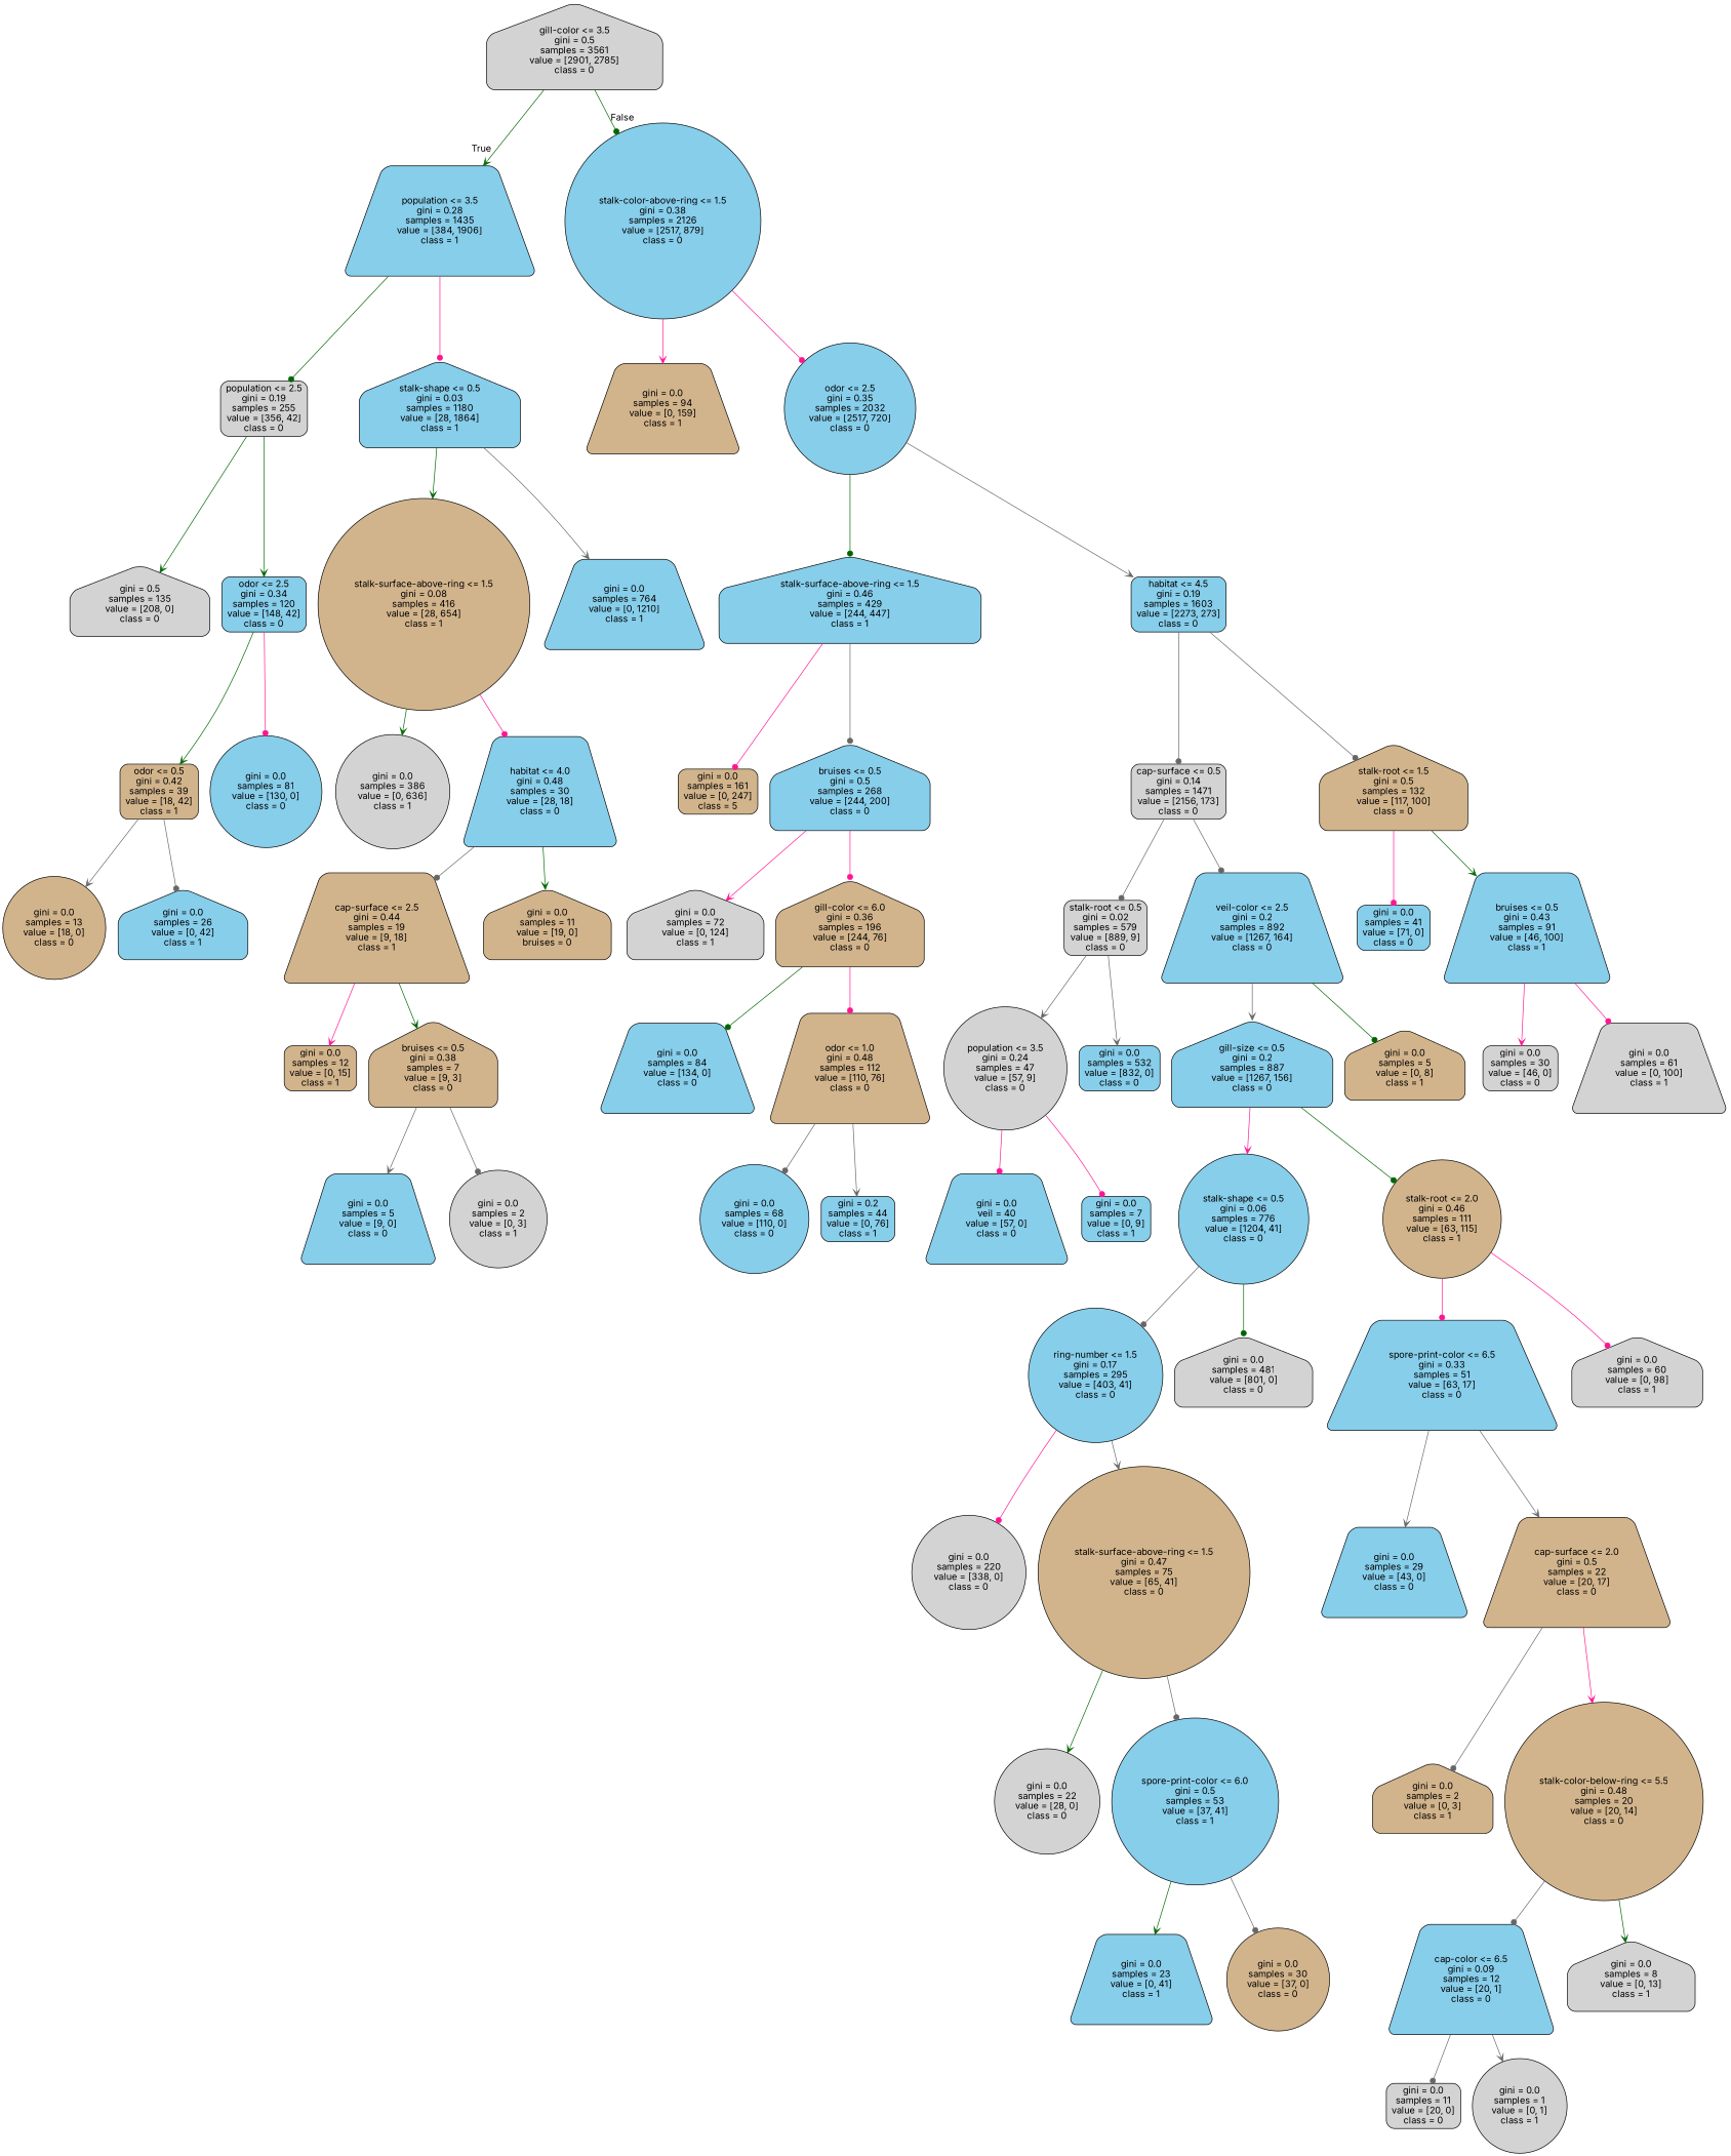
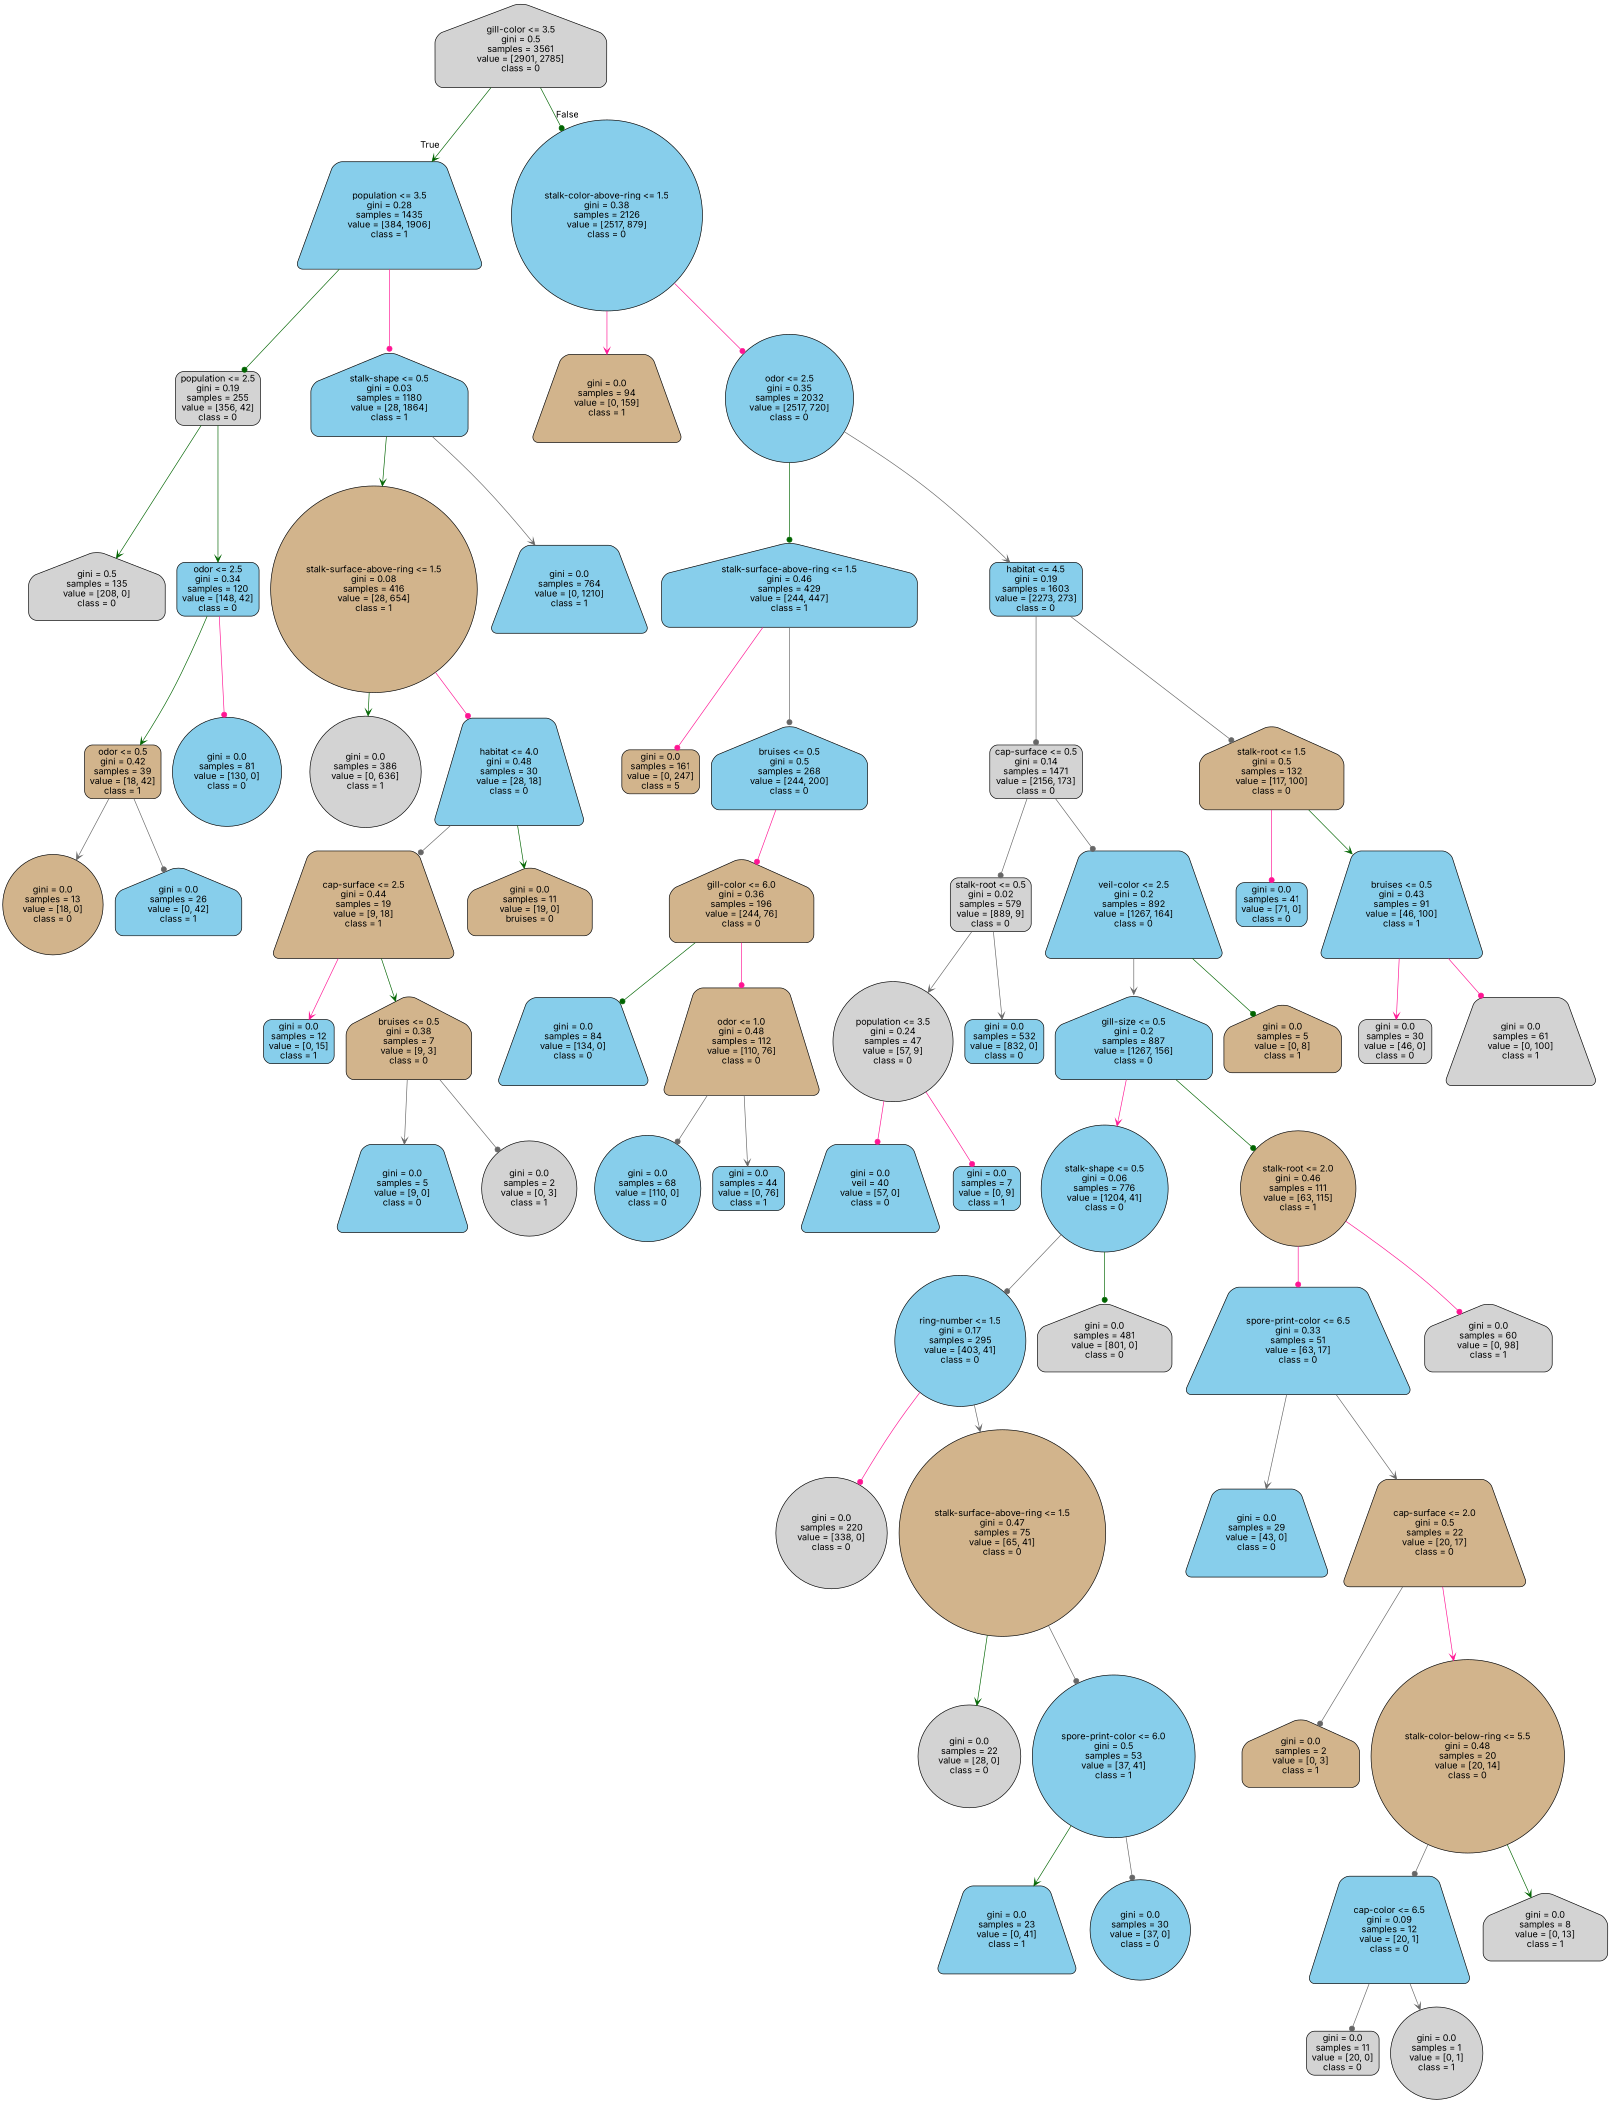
  digraph {
    fontname=Inter
    node [color=black fillcolor=skyblue fontname=Inter shape=circle style="filled, rounded"]
    edge [arrowhead=dot color=gray40 fontname=Inter]
    n1 [fillcolor=lightgrey label="gill-color <= 3.5\ngini = 0.5\nsamples = 3561\nvalue = [2901, 2785]\nclass = 0" shape=house]
    n2 [label="population <= 3.5\ngini = 0.28\nsamples = 1435\nvalue = [384, 1906]\nclass = 1" shape=trapezium]
    n3 [label="stalk-color-above-ring <= 1.5\ngini = 0.38\nsamples = 2126\nvalue = [2517, 879]\nclass = 0"]
    n4 [fillcolor=lightgrey label="population <= 2.5\ngini = 0.19\nsamples = 255\nvalue = [356, 42]\nclass = 0" shape=box]
    n5 [label="stalk-shape <= 0.5\ngini = 0.03\nsamples = 1180\nvalue = [28, 1864]\nclass = 1" shape=house]
    n6 [fillcolor=tan label="gini = 0.0\nsamples = 94\nvalue = [0, 159]\nclass = 1" shape=trapezium]
    n7 [label="odor <= 2.5\ngini = 0.35\nsamples = 2032\nvalue = [2517, 720]\nclass = 0"]
    n8 [fillcolor=lightgrey label="gini = 0.5\nsamples = 135\nvalue = [208, 0]\nclass = 0" shape=house]
    n9 [label="odor <= 2.5\ngini = 0.34\nsamples = 120\nvalue = [148, 42]\nclass = 0" shape=box]
    n10 [fillcolor=tan label="stalk-surface-above-ring <= 1.5\ngini = 0.08\nsamples = 416\nvalue = [28, 654]\nclass = 1"]
    n11 [label="gini = 0.0\nsamples = 764\nvalue = [0, 1210]\nclass = 1" shape=trapezium]
    n12 [fillcolor=tan label="odor <= 0.5\ngini = 0.42\nsamples = 39\nvalue = [18, 42]\nclass = 1" shape=box]
    n13 [label="gini = 0.0\nsamples = 81\nvalue = [130, 0]\nclass = 0"]
    n14 [fillcolor=tan label="gini = 0.0\nsamples = 13\nvalue = [18, 0]\nclass = 0"]
    n15 [label="gini = 0.0\nsamples = 26\nvalue = [0, 42]\nclass = 1" shape=house]
    n16 [fillcolor=lightgrey label="gini = 0.0\nsamples = 386\nvalue = [0, 636]\nclass = 1"]
    n17 [label="habitat <= 4.0\ngini = 0.48\nsamples = 30\nvalue = [28, 18]\nclass = 0" shape=trapezium]
    n18 [fillcolor=tan label="cap-surface <= 2.5\ngini = 0.44\nsamples = 19\nvalue = [9, 18]\nclass = 1" shape=trapezium]
    n19 [fillcolor=tan label="gini = 0.0\nsamples = 11\nvalue = [19, 0]\nbruises = 0" shape=house]
-   n20 [fillcolor=tan label="gini = 0.0\nsamples = 12\nvalue = [0, 15]\nclass = 1" shape=box]
+   n20 [label="gini = 0.0\nsamples = 12\nvalue = [0, 15]\nclass = 1" shape=box]
    n21 [fillcolor=tan label="bruises <= 0.5\ngini = 0.38\nsamples = 7\nvalue = [9, 3]\nclass = 0" shape=house]
    n22 [label="gini = 0.0\nsamples = 5\nvalue = [9, 0]\nclass = 0" shape=trapezium]
    n23 [fillcolor=lightgrey label="gini = 0.0\nsamples = 2\nvalue = [0, 3]\nclass = 1"]
    n24 [label="stalk-surface-above-ring <= 1.5\ngini = 0.46\nsamples = 429\nvalue = [244, 447]\nclass = 1" shape=house]
    n25 [label="habitat <= 4.5\ngini = 0.19\nsamples = 1603\nvalue = [2273, 273]\nclass = 0" shape=box]
    n26 [fillcolor=tan label="gini = 0.0\nsamples = 161\nvalue = [0, 247]\nclass = 5" shape=box]
    n27 [label="bruises <= 0.5\ngini = 0.5\nsamples = 268\nvalue = [244, 200]\nclass = 0" shape=house]
    n28 [fillcolor=lightgrey label="cap-surface <= 0.5\ngini = 0.14\nsamples = 1471\nvalue = [2156, 173]\nclass = 0" shape=box]
    n29 [fillcolor=tan label="stalk-root <= 1.5\ngini = 0.5\nsamples = 132\nvalue = [117, 100]\nclass = 0" shape=house]
-   n30 [fillcolor=lightgrey label="gini = 0.0\nsamples = 72\nvalue = [0, 124]\nclass = 1" shape=house]
    n31 [fillcolor=tan label="gill-color <= 6.0\ngini = 0.36\nsamples = 196\nvalue = [244, 76]\nclass = 0" shape=house]
    n32 [label="gini = 0.0\nsamples = 84\nvalue = [134, 0]\nclass = 0" shape=trapezium]
    n33 [fillcolor=tan label="odor <= 1.0\ngini = 0.48\nsamples = 112\nvalue = [110, 76]\nclass = 0" shape=trapezium]
    n34 [label="gini = 0.0\nsamples = 68\nvalue = [110, 0]\nclass = 0"]
-   n35 [label="gini = 0.2\nsamples = 44\nvalue = [0, 76]\nclass = 1" shape=box]
+   n35 [label="gini = 0.0\nsamples = 44\nvalue = [0, 76]\nclass = 1" shape=box]
    n36 [fillcolor=lightgrey label="stalk-root <= 0.5\ngini = 0.02\nsamples = 579\nvalue = [889, 9]\nclass = 0" shape=box]
    n37 [label="veil-color <= 2.5\ngini = 0.2\nsamples = 892\nvalue = [1267, 164]\nclass = 0" shape=trapezium]
    n38 [label="gini = 0.0\nsamples = 41\nvalue = [71, 0]\nclass = 0" shape=box]
    n39 [label="bruises <= 0.5\ngini = 0.43\nsamples = 91\nvalue = [46, 100]\nclass = 1" shape=trapezium]
    n40 [fillcolor=lightgrey label="population <= 3.5\ngini = 0.24\nsamples = 47\nvalue = [57, 9]\nclass = 0"]
    n41 [label="gini = 0.0\nsamples = 532\nvalue = [832, 0]\nclass = 0" shape=box]
    n42 [label="gill-size <= 0.5\ngini = 0.2\nsamples = 887\nvalue = [1267, 156]\nclass = 0" shape=house]
    n43 [fillcolor=tan label="gini = 0.0\nsamples = 5\nvalue = [0, 8]\nclass = 1" shape=house]
    n44 [label="gini = 0.0\nveil = 40\nvalue = [57, 0]\nclass = 0" shape=trapezium]
    n45 [label="gini = 0.0\nsamples = 7\nvalue = [0, 9]\nclass = 1" shape=box]
    n46 [label="stalk-shape <= 0.5\ngini = 0.06\nsamples = 776\nvalue = [1204, 41]\nclass = 0"]
    n47 [fillcolor=tan label="stalk-root <= 2.0\ngini = 0.46\nsamples = 111\nvalue = [63, 115]\nclass = 1"]
    n48 [label="ring-number <= 1.5\ngini = 0.17\nsamples = 295\nvalue = [403, 41]\nclass = 0"]
    n49 [fillcolor=lightgrey label="gini = 0.0\nsamples = 481\nvalue = [801, 0]\nclass = 0" shape=house]
    n50 [label="spore-print-color <= 6.5\ngini = 0.33\nsamples = 51\nvalue = [63, 17]\nclass = 0" shape=trapezium]
    n51 [fillcolor=lightgrey label="gini = 0.0\nsamples = 60\nvalue = [0, 98]\nclass = 1" shape=house]
    n52 [fillcolor=lightgrey label="gini = 0.0\nsamples = 220\nvalue = [338, 0]\nclass = 0"]
    n53 [fillcolor=tan label="stalk-surface-above-ring <= 1.5\ngini = 0.47\nsamples = 75\nvalue = [65, 41]\nclass = 0"]
    n54 [fillcolor=lightgrey label="gini = 0.0\nsamples = 22\nvalue = [28, 0]\nclass = 0"]
    n55 [label="spore-print-color <= 6.0\ngini = 0.5\nsamples = 53\nvalue = [37, 41]\nclass = 1"]
    n56 [label="gini = 0.0\nsamples = 23\nvalue = [0, 41]\nclass = 1" shape=trapezium]
-   n57 [fillcolor=tan label="gini = 0.0\nsamples = 30\nvalue = [37, 0]\nclass = 0"]
+   n57 [label="gini = 0.0\nsamples = 30\nvalue = [37, 0]\nclass = 0"]
    n58 [label="gini = 0.0\nsamples = 29\nvalue = [43, 0]\nclass = 0" shape=trapezium]
    n59 [fillcolor=tan label="cap-surface <= 2.0\ngini = 0.5\nsamples = 22\nvalue = [20, 17]\nclass = 0" shape=trapezium]
    n60 [fillcolor=tan label="gini = 0.0\nsamples = 2\nvalue = [0, 3]\nclass = 1" shape=house]
    n61 [fillcolor=tan label="stalk-color-below-ring <= 5.5\ngini = 0.48\nsamples = 20\nvalue = [20, 14]\nclass = 0"]
    n62 [label="cap-color <= 6.5\ngini = 0.09\nsamples = 12\nvalue = [20, 1]\nclass = 0" shape=trapezium]
    n63 [fillcolor=lightgrey label="gini = 0.0\nsamples = 8\nvalue = [0, 13]\nclass = 1" shape=house]
    n64 [fillcolor=lightgrey label="gini = 0.0\nsamples = 11\nvalue = [20, 0]\nclass = 0" shape=box]
    n65 [fillcolor=lightgrey label="gini = 0.0\nsamples = 1\nvalue = [0, 1]\nclass = 1"]
    n66 [fillcolor=lightgrey label="gini = 0.0\nsamples = 30\nvalue = [46, 0]\nclass = 0" shape=box]
    n67 [fillcolor=lightgrey label="gini = 0.0\nsamples = 61\nvalue = [0, 100]\nclass = 1" shape=trapezium]
    n1 -> n2 [arrowhead=vee color=darkgreen headlabel=True labelangle=45 labeldistance=2.5]
    n1 -> n3 [color=darkgreen headlabel=False labelangle=-45 labeldistance=2.5]
    n2 -> n4 [color=darkgreen]
    n2 -> n5 [color=deeppink]
    n3 -> n6 [arrowhead=vee color=deeppink]
    n3 -> n7 [color=deeppink]
    n4 -> n8 [arrowhead=vee color=darkgreen]
    n4 -> n9 [arrowhead=vee color=darkgreen]
    n5 -> n10 [arrowhead=vee color=darkgreen]
    n5 -> n11 [arrowhead=vee]
    n7 -> n24 [color=darkgreen]
    n7 -> n25 [arrowhead=vee]
    n9 -> n12 [arrowhead=vee color=darkgreen]
    n9 -> n13 [color=deeppink]
    n10 -> n16 [arrowhead=vee color=darkgreen]
    n10 -> n17 [color=deeppink]
    n12 -> n14 [arrowhead=vee]
    n12 -> n15
    n17 -> n18
    n17 -> n19 [arrowhead=vee color=darkgreen]
    n18 -> n20 [arrowhead=vee color=deeppink]
    n18 -> n21 [arrowhead=vee color=darkgreen]
    n21 -> n22 [arrowhead=vee]
    n21 -> n23
    n24 -> n26 [color=deeppink]
    n24 -> n27
    n25 -> n28
    n25 -> n29
-   n27 -> n30 [arrowhead=vee color=deeppink]
    n27 -> n31 [color=deeppink]
    n28 -> n36
    n28 -> n37
    n29 -> n38 [color=deeppink]
    n29 -> n39 [arrowhead=vee color=darkgreen]
    n31 -> n32 [color=darkgreen]
    n31 -> n33 [color=deeppink]
    n33 -> n34
    n33 -> n35 [arrowhead=vee]
    n36 -> n40 [arrowhead=vee]
    n36 -> n41 [arrowhead=vee]
    n37 -> n42 [arrowhead=vee]
    n37 -> n43 [color=darkgreen]
    n39 -> n66 [arrowhead=vee color=deeppink]
    n39 -> n67 [color=deeppink]
    n40 -> n44 [color=deeppink]
    n40 -> n45 [color=deeppink]
    n42 -> n46 [arrowhead=vee color=deeppink]
    n42 -> n47 [color=darkgreen]
    n46 -> n48
    n46 -> n49 [color=darkgreen]
    n47 -> n50 [color=deeppink]
    n47 -> n51 [color=deeppink]
    n48 -> n52 [color=deeppink]
    n48 -> n53 [arrowhead=vee]
    n50 -> n58 [arrowhead=vee]
    n50 -> n59 [arrowhead=vee]
    n53 -> n54 [arrowhead=vee color=darkgreen]
    n53 -> n55
    n55 -> n56 [arrowhead=vee color=darkgreen]
    n55 -> n57
    n59 -> n60
    n59 -> n61 [arrowhead=vee color=deeppink]
    n61 -> n62
    n61 -> n63 [arrowhead=vee color=darkgreen]
    n62 -> n64
    n62 -> n65 [arrowhead=vee]
  }
